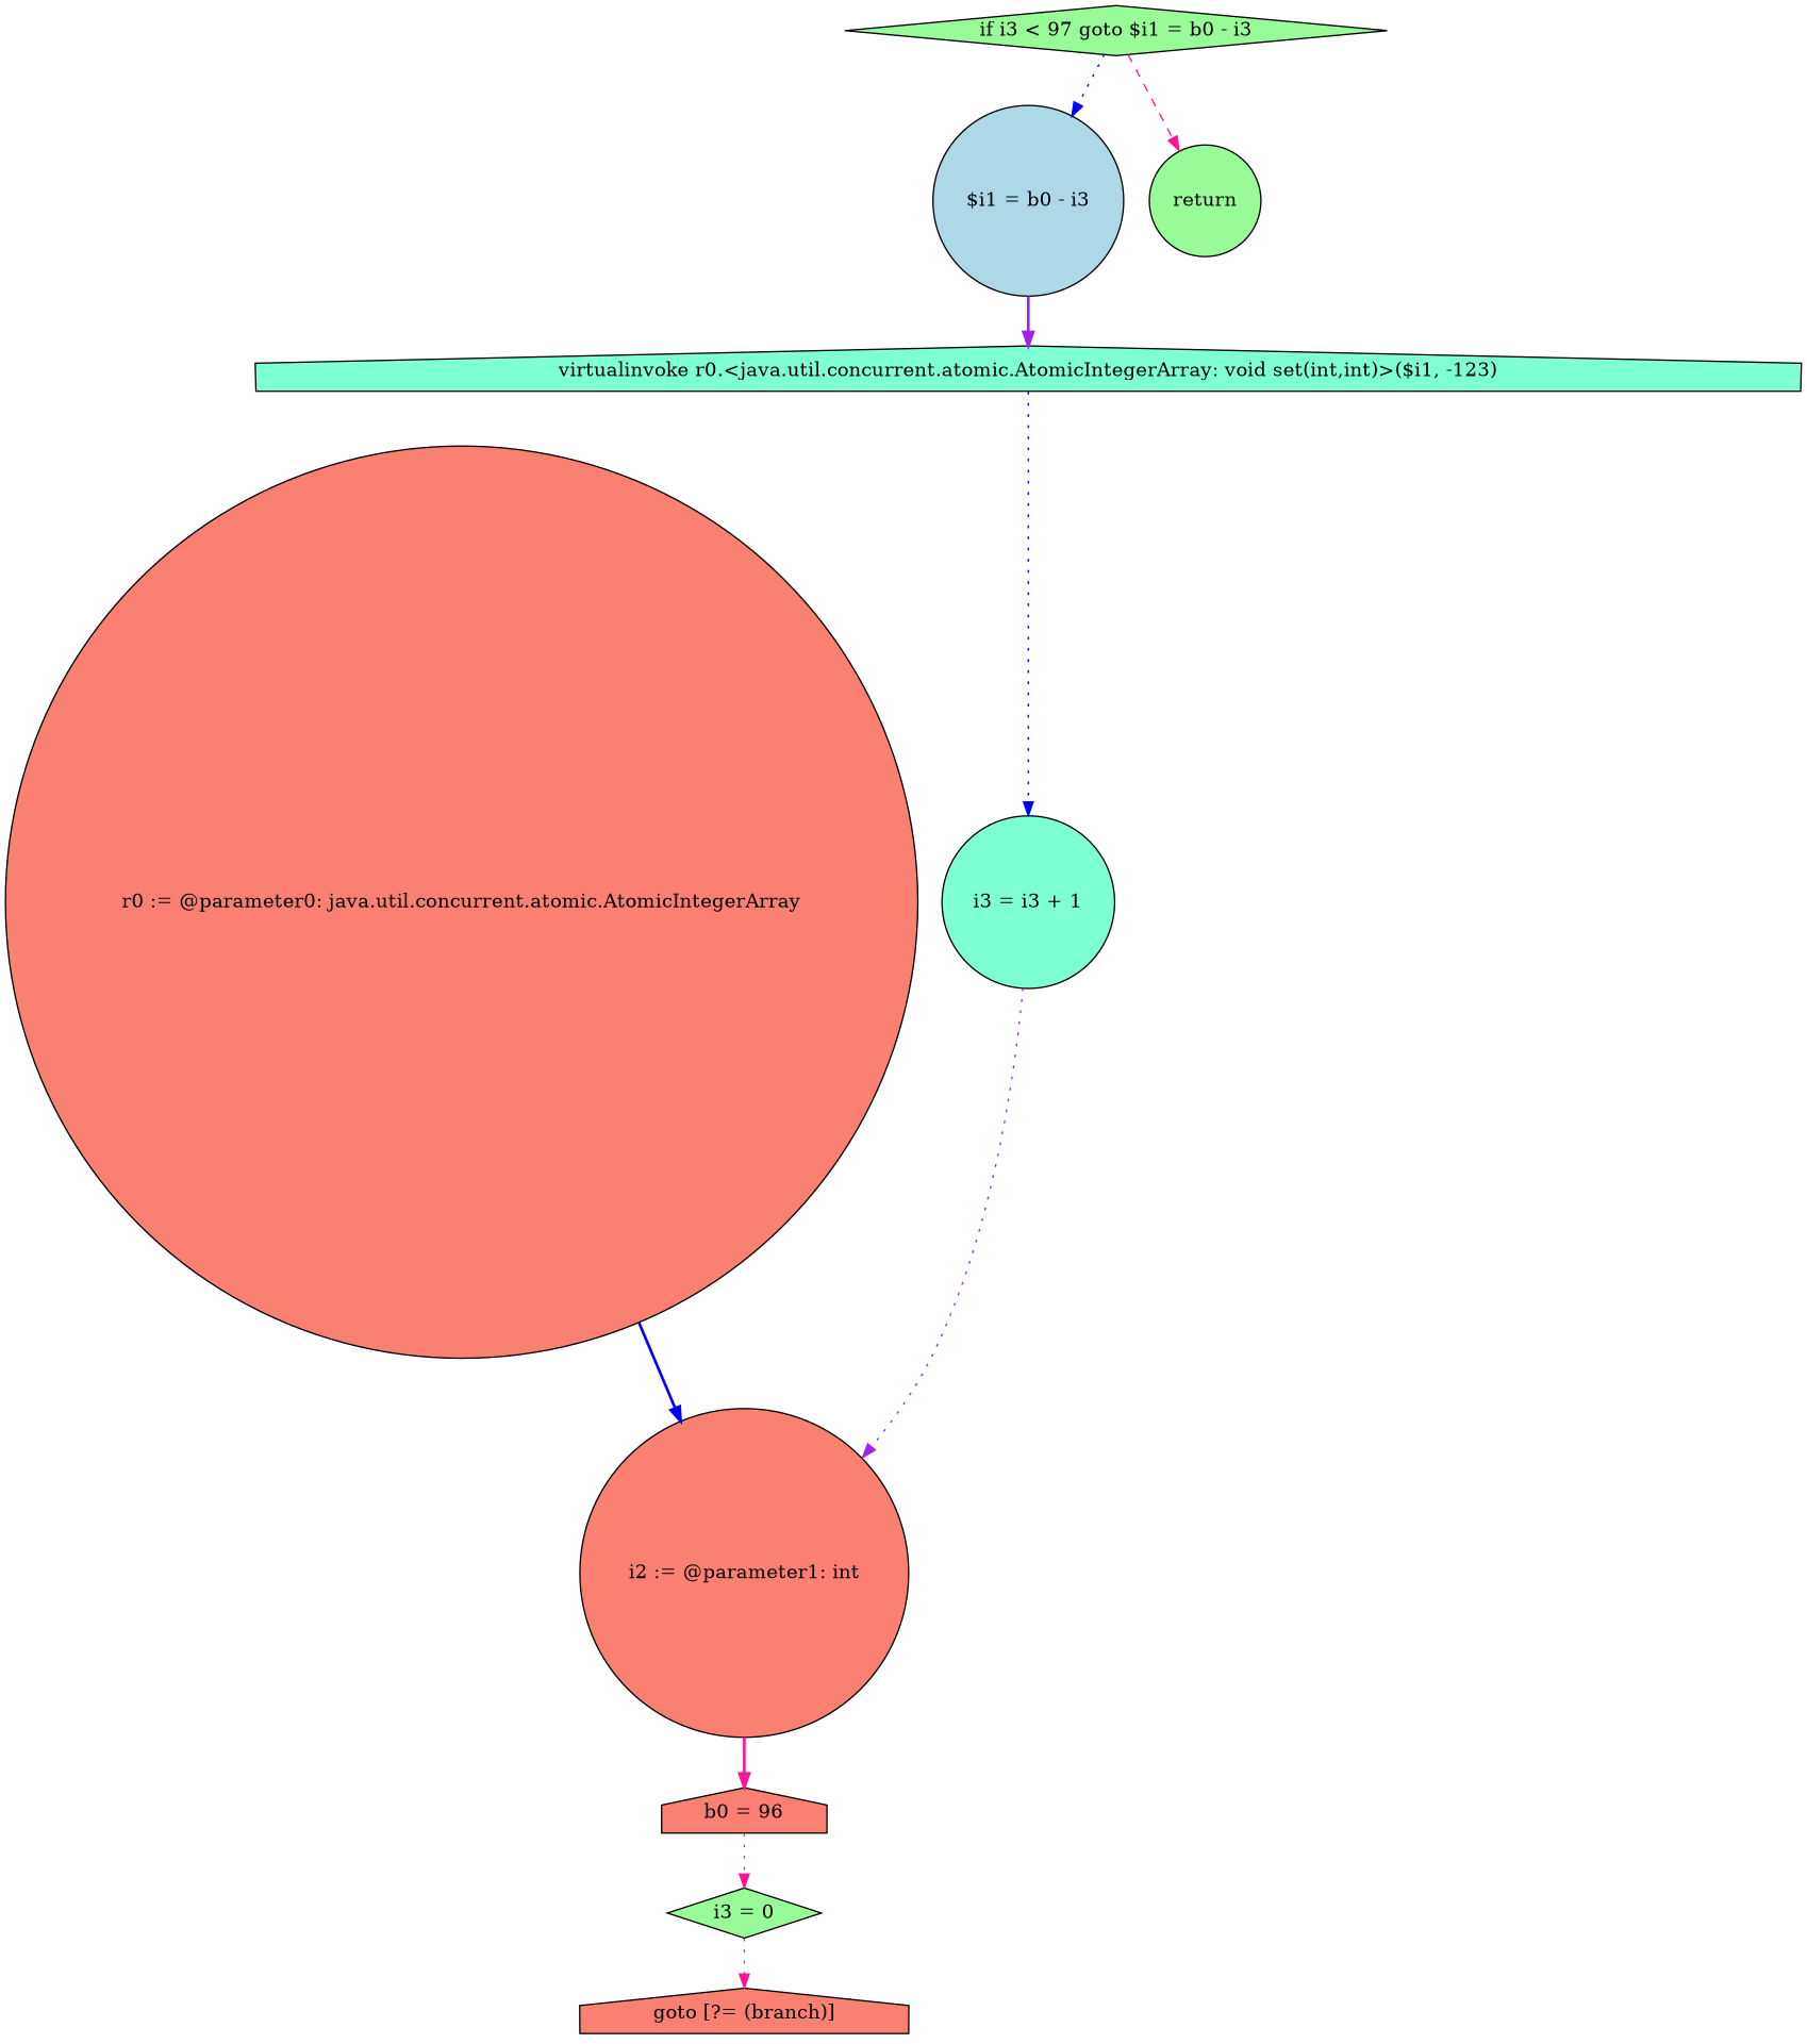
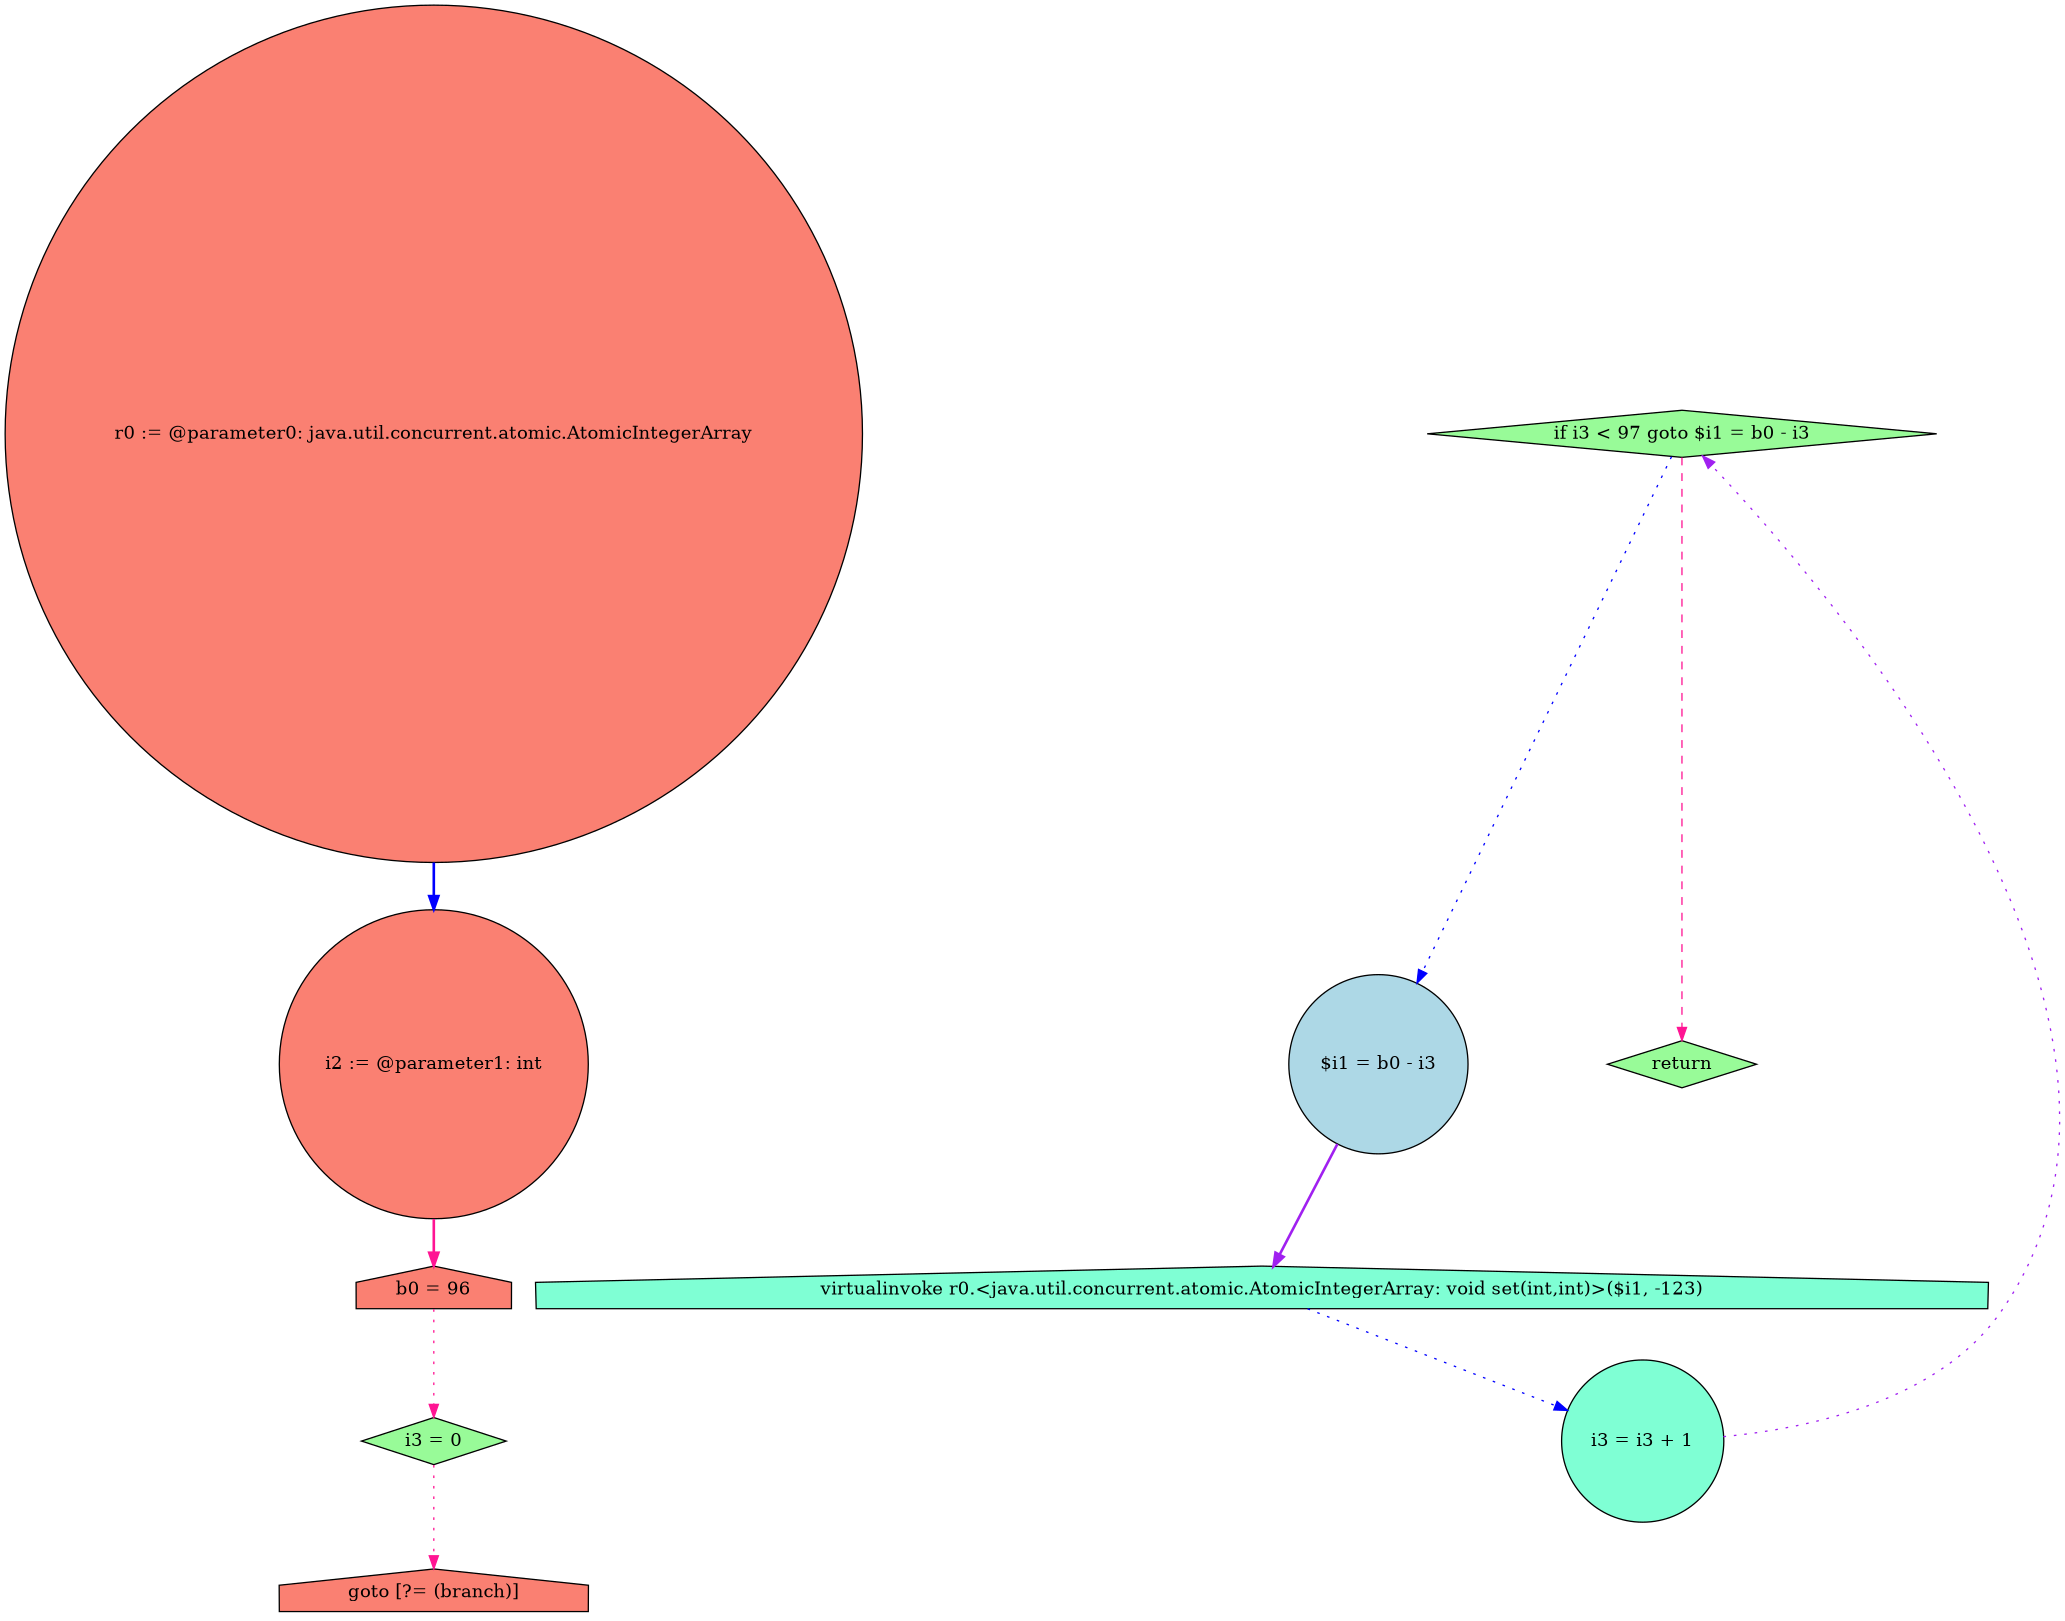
  digraph {
    node [fillcolor=salmon shape=circle style=filled]
    edge [color=deeppink style=dotted]
    "r0 := @parameter0: java.util.concurrent.atomic.AtomicIntegerArray"
    "i2 := @parameter1: int"
    "b0 = 96" [shape=house]
    "i3 = 0" [fillcolor=palegreen shape=diamond]
    "goto [?= (branch)]" [shape=house]
    "if i3 < 97 goto $i1 = b0 - i3" [fillcolor=palegreen shape=diamond]
    "$i1 = b0 - i3" [fillcolor=lightblue]
-   return [fillcolor=palegreen]
+   return [fillcolor=palegreen shape=diamond]
    "virtualinvoke r0.<java.util.concurrent.atomic.AtomicIntegerArray: void set(int,int)>($i1, -123)" [fillcolor=aquamarine shape=house]
    "i3 = i3 + 1" [fillcolor=aquamarine]
    "r0 := @parameter0: java.util.concurrent.atomic.AtomicIntegerArray" -> "i2 := @parameter1: int" [color=blue style=bold]
    "i2 := @parameter1: int" -> "b0 = 96" [style=bold]
    "b0 = 96" -> "i3 = 0"
    "i3 = 0" -> "goto [?= (branch)]"
    "if i3 < 97 goto $i1 = b0 - i3" -> "$i1 = b0 - i3" [color=blue]
    "if i3 < 97 goto $i1 = b0 - i3" -> return [style=dashed]
    "$i1 = b0 - i3" -> "virtualinvoke r0.<java.util.concurrent.atomic.AtomicIntegerArray: void set(int,int)>($i1, -123)" [color=purple style=bold]
    "virtualinvoke r0.<java.util.concurrent.atomic.AtomicIntegerArray: void set(int,int)>($i1, -123)" -> "i3 = i3 + 1" [color=blue]
-   "i3 = i3 + 1" -> "i2 := @parameter1: int" [color=purple]
+   "i3 = i3 + 1" -> "if i3 < 97 goto $i1 = b0 - i3" [color=purple]
  }
